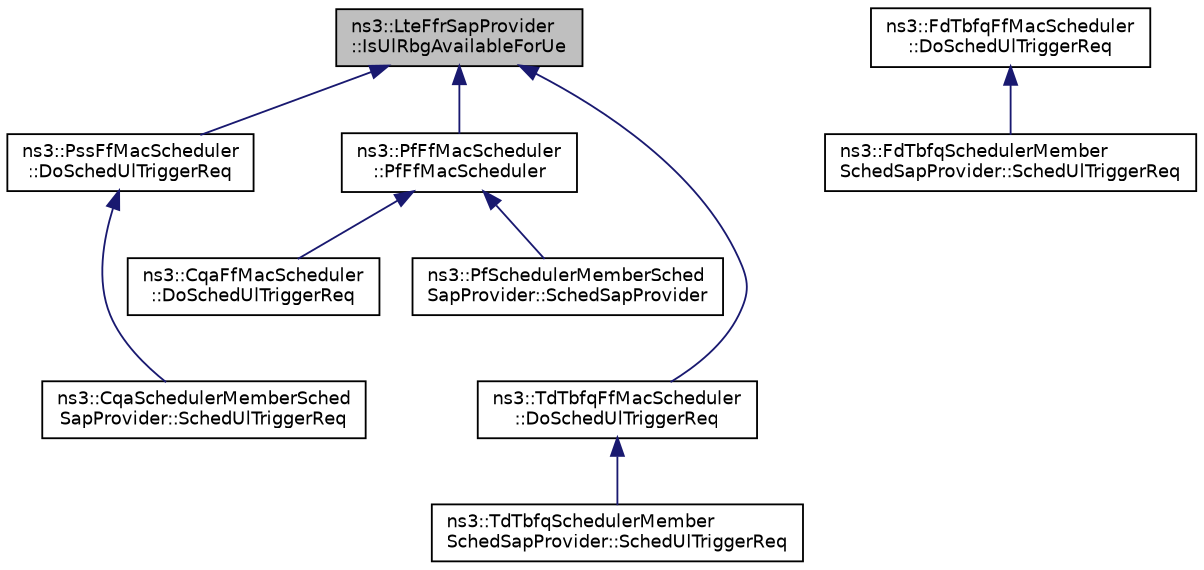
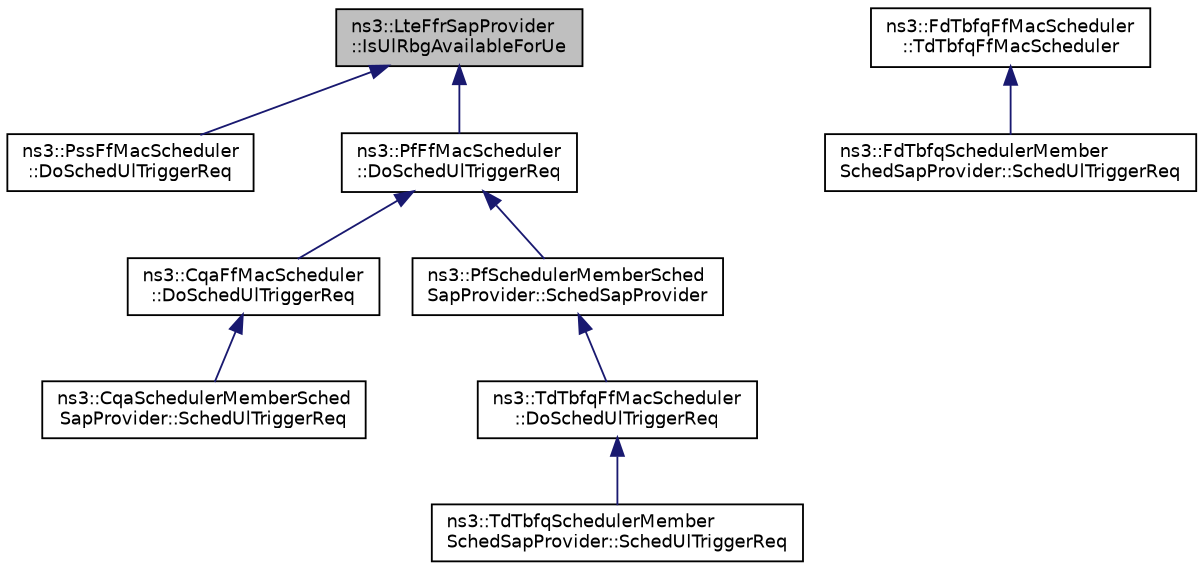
  digraph {
    rankdir=TB
    node [color=black fillcolor=white fontname=Helvetica fontsize=10 shape=record style=filled]
    edge [color=midnightblue dir=back fontname=Helvetica fontsize=10 labelfontname=Helvetica labelfontsize=10 style=solid]
    n1 [fillcolor=grey75 fontcolor=black height=0.2 label="ns3::LteFfrSapProvider\l::IsUlRbgAvailableForUe" width=0.4]
-   n2 [height=0.2 label="ns3::PfFfMacScheduler\l::PfFfMacScheduler" width=0.4]
+   n2 [height=0.2 label="ns3::PfFfMacScheduler\l::DoSchedUlTriggerReq" width=0.4]
    n3 [height=0.2 label="ns3::PssFfMacScheduler\l::DoSchedUlTriggerReq" width=0.4]
    n4 [height=0.2 label="ns3::TdTbfqFfMacScheduler\l::DoSchedUlTriggerReq" width=0.4]
    n5 [height=0.2 label="ns3::CqaFfMacScheduler\l::DoSchedUlTriggerReq" width=0.4]
    n6 [height=0.2 label="ns3::CqaSchedulerMemberSched\lSapProvider::SchedUlTriggerReq" width=0.4]
-   n7 [height=0.2 label="ns3::FdTbfqFfMacScheduler\l::DoSchedUlTriggerReq" width=0.4]
+   n7 [height=0.2 label="ns3::FdTbfqFfMacScheduler\l::TdTbfqFfMacScheduler" width=0.4]
    n8 [height=0.2 label="ns3::FdTbfqSchedulerMember\lSchedSapProvider::SchedUlTriggerReq" width=0.4]
    n9 [height=0.2 label="ns3::PfSchedulerMemberSched\lSapProvider::SchedSapProvider" width=0.4]
    n10 [height=0.2 label="ns3::TdTbfqSchedulerMember\lSchedSapProvider::SchedUlTriggerReq" width=0.4]
    n1 -> n2
    n1 -> n3
-   n1 -> n4
+   n9 -> n4
    n2 -> n5
    n2 -> n9
    n4 -> n10
-   n3 -> n6
+   n5 -> n6
    n7 -> n8
  }
